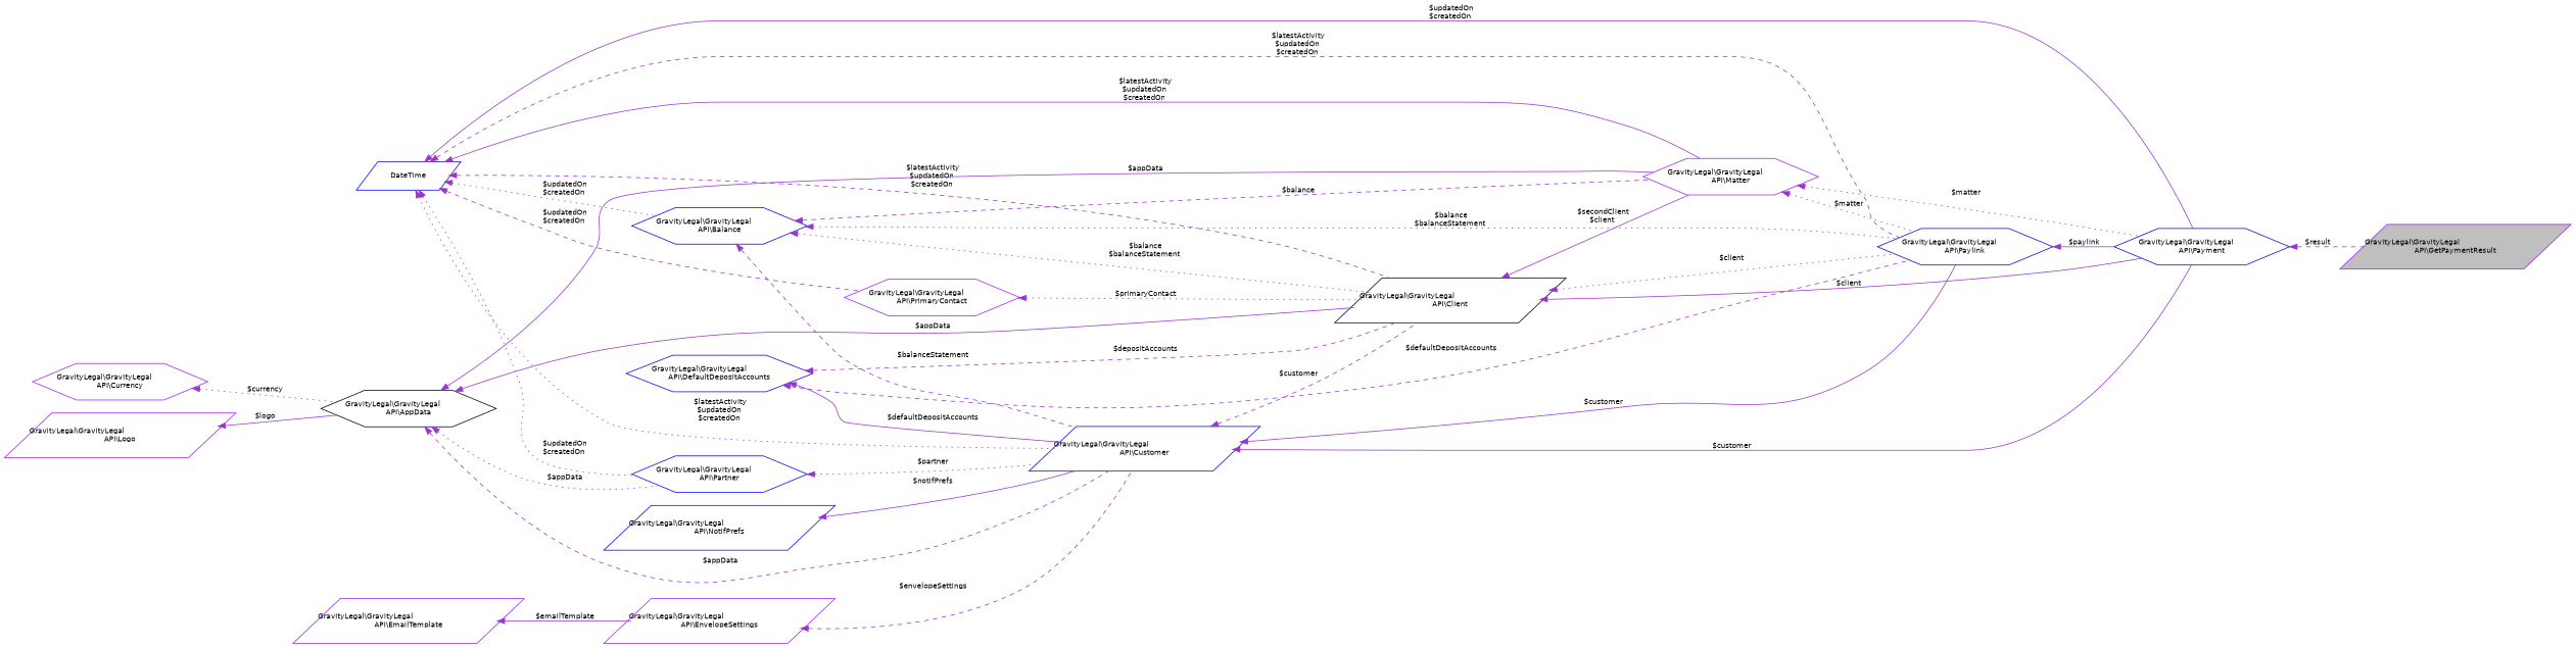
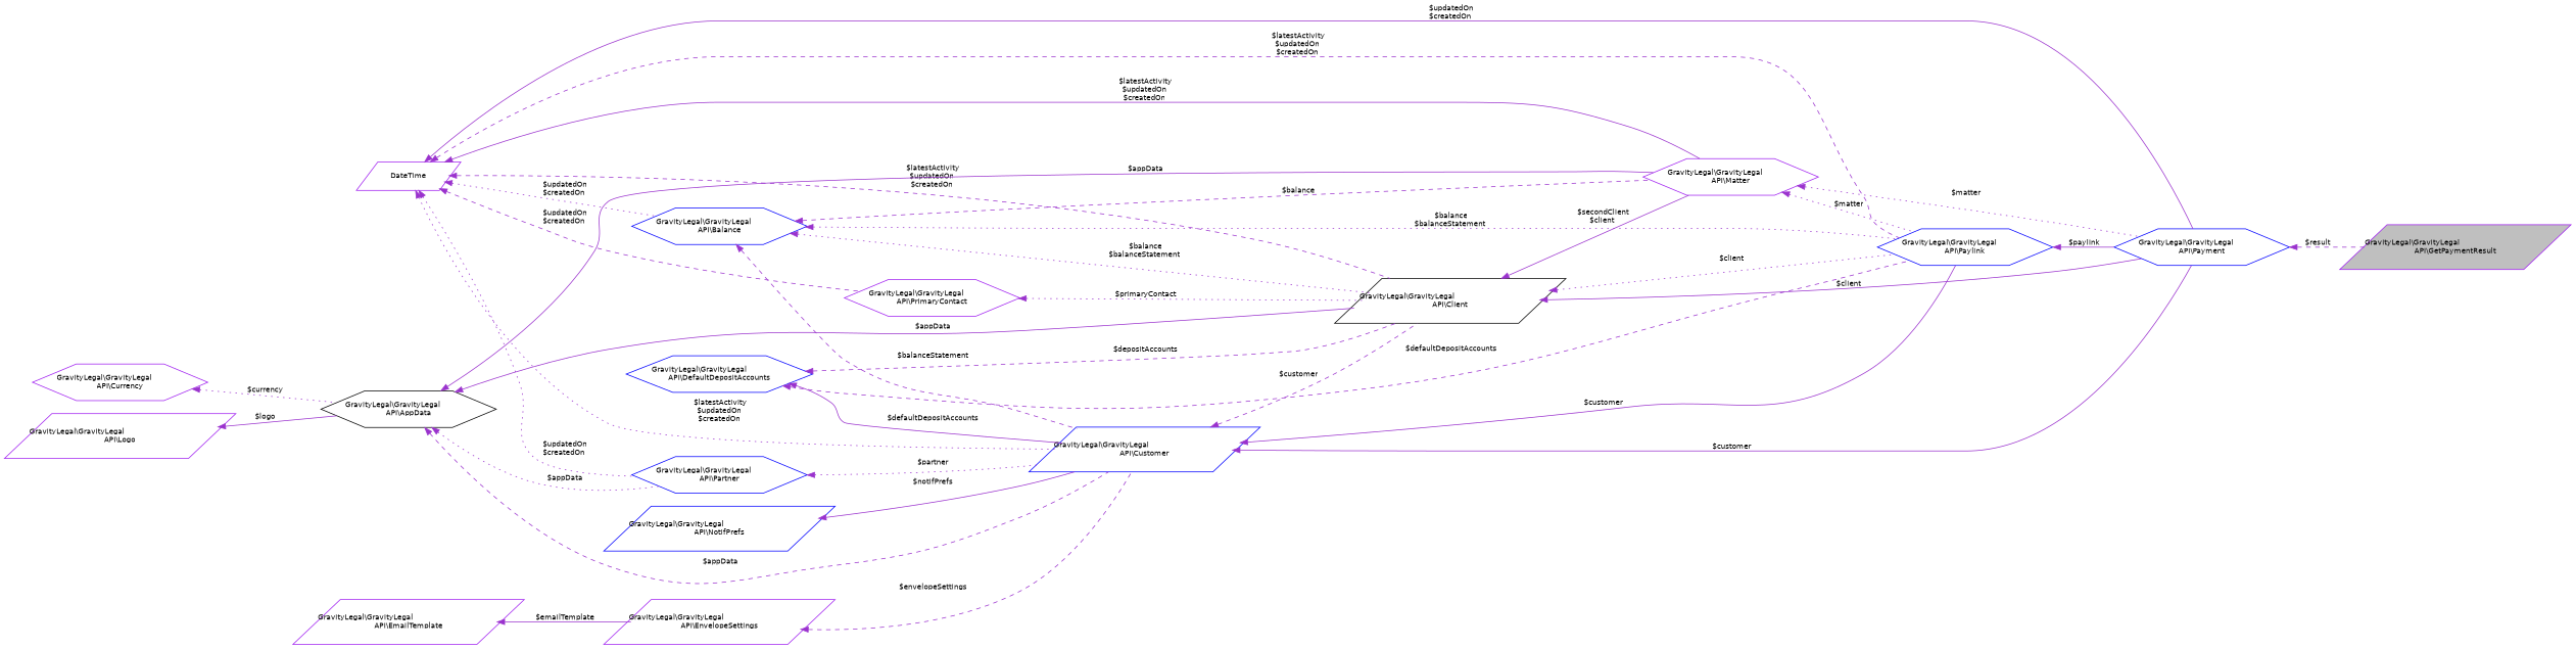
  digraph {
    rankdir=LR
    node [color=blue fillcolor=white fontname=Helvetica fontsize=10 shape=hexagon style=filled]
    edge [color=darkorchid3 dir=back fontname=Helvetica fontsize=10 labelfontname=Helvetica labelfontsize=10 style=solid]
    n1 [color=purple fillcolor=grey75 fontcolor=black height=0.2 label="GravityLegal\\GravityLegal\lAPI\\GetPaymentResult" shape=parallelogram width=0.4]
    n2 [height=0.2 label="GravityLegal\\GravityLegal\lAPI\\Payment" width=0.4]
    n3 [color=purple height=0.2 label="GravityLegal\\GravityLegal\lAPI\\Matter" width=0.4]
    n4 [height=0.2 label="GravityLegal\\GravityLegal\lAPI\\Paylink" width=0.4]
-   n5 [height=0.2 label=DateTime shape=parallelogram width=0.4]
+   n5 [color=purple height=0.2 label=DateTime shape=parallelogram width=0.4]
    n6 [height=0.2 label="GravityLegal\\GravityLegal\lAPI\\Balance" width=0.4]
    n7 [color=black height=0.2 label="GravityLegal\\GravityLegal\lAPI\\Client" shape=parallelogram width=0.4]
    n8 [color=purple height=0.2 label="GravityLegal\\GravityLegal\lAPI\\PrimaryContact" width=0.4]
    n9 [height=0.2 label="GravityLegal\\GravityLegal\lAPI\\Customer" shape=parallelogram width=0.4]
    n10 [height=0.2 label="GravityLegal\\GravityLegal\lAPI\\Partner" width=0.4]
    n11 [color=black height=0.2 label="GravityLegal\\GravityLegal\lAPI\\AppData" width=0.4]
    n12 [color=purple height=0.2 label="GravityLegal\\GravityLegal\lAPI\\Currency" width=0.4]
    n13 [color=purple height=0.2 label="GravityLegal\\GravityLegal\lAPI\\Logo" shape=parallelogram width=0.4]
    n14 [height=0.2 label="GravityLegal\\GravityLegal\lAPI\\DefaultDepositAccounts" width=0.4]
    Node13 [height=0.2 label="GravityLegal\\GravityLegal\lAPI\\NotifPrefs" shape=parallelogram width=0.4]
    n16 [color=purple height=0.2 label="GravityLegal\\GravityLegal\lAPI\\EnvelopeSettings" shape=parallelogram width=0.4]
    n17 [color=purple height=0.2 label="GravityLegal\\GravityLegal\lAPI\\EmailTemplate" shape=parallelogram width=0.4]
    n2 -> n1 [label=" $result" style=dashed]
    n3 -> n2 [label=" $matter" style=dotted]
    n3 -> n4 [label=" $matter" style=dotted]
    n4 -> n2 [label=" $paylink"]
    n5 -> n2 [label=" $updatedOn\n$createdOn"]
    n5 -> n3 [label=" $latestActivity\n$updatedOn\n$createdOn"]
    n5 -> n4 [label=" $latestActivity\n$updatedOn\n$createdOn" style=dashed]
    n5 -> n6 [label=" $updatedOn\n$createdOn" style=dotted]
    n5 -> n7 [label=" $latestActivity\n$updatedOn\n$createdOn" style=dashed]
    n5 -> n8 [label=" $updatedOn\n$createdOn" style=dashed]
    n5 -> n9 [label=" $latestActivity\n$updatedOn\n$createdOn" style=dotted]
    n5 -> n10 [label=" $updatedOn\n$createdOn" style=dotted]
    n6 -> n3 [label=" $balance" style=dashed]
    n6 -> n4 [label=" $balance\n$balanceStatement" style=dotted]
    n6 -> n7 [label=" $balance\n$balanceStatement" style=dotted]
    n6 -> n9 [label=" $balanceStatement" style=dashed]
    n7 -> n2 [label=" $client"]
    n7 -> n3 [label=" $secondClient\n$client"]
    n7 -> n4 [label=" $client" style=dotted]
    n8 -> n7 [label=" $primaryContact" style=dotted]
    n9 -> n2 [label=" $customer"]
    n9 -> n4 [label=" $customer"]
    n9 -> n7 [label=" $customer" style=dashed]
    n10 -> n9 [label=" $partner" style=dotted]
    n11 -> n3 [label=" $appData"]
    n11 -> n7 [label=" $appData"]
    n11 -> n9 [label=" $appData" style=dashed]
    n11 -> n10 [label=" $appData" style=dotted]
    n12 -> n11 [label=" $currency" style=dotted]
    n13 -> n11 [label=" $logo"]
    n14 -> n4 [label=" $defaultDepositAccounts" style=dashed]
    n14 -> n7 [label=" $depositAccounts" style=dashed]
    n14 -> n9 [label=" $defaultDepositAccounts"]
    Node13 -> n9 [label=" $notifPrefs"]
    n16 -> n9 [label=" $envelopeSettings" style=dashed]
    n17 -> n16 [label=" $emailTemplate"]
  }
